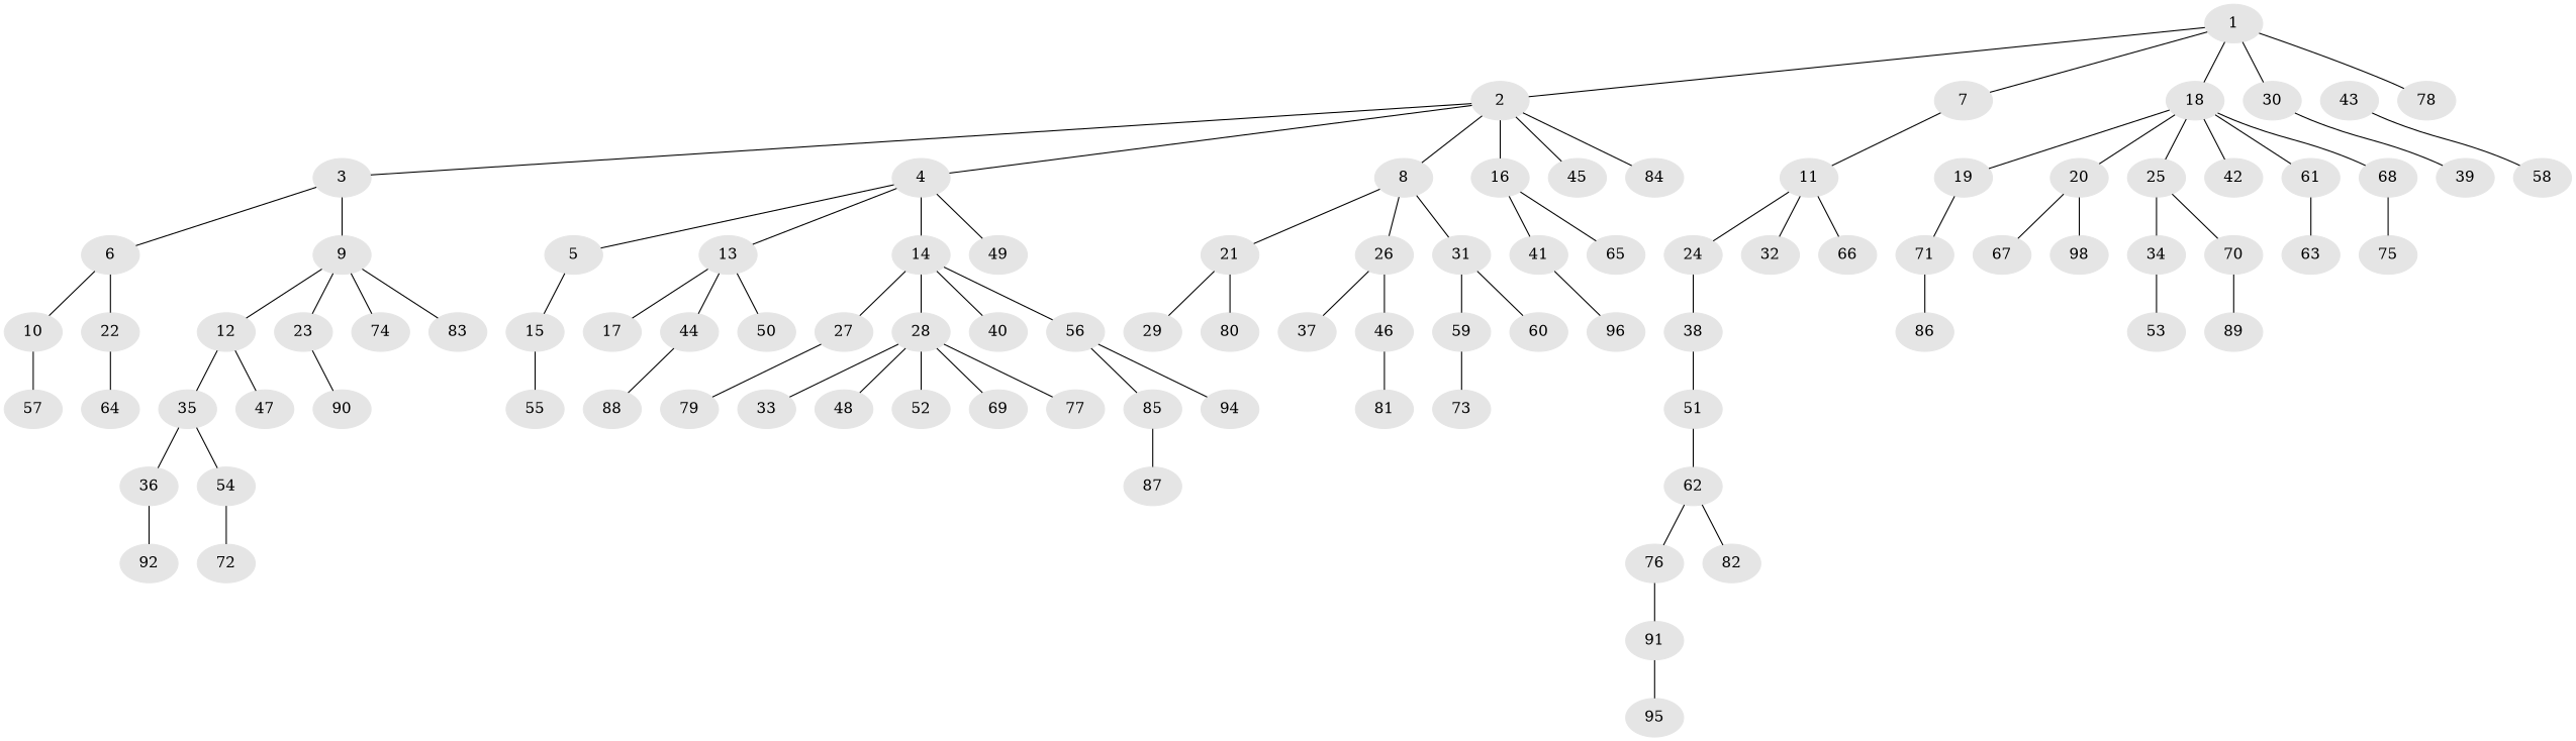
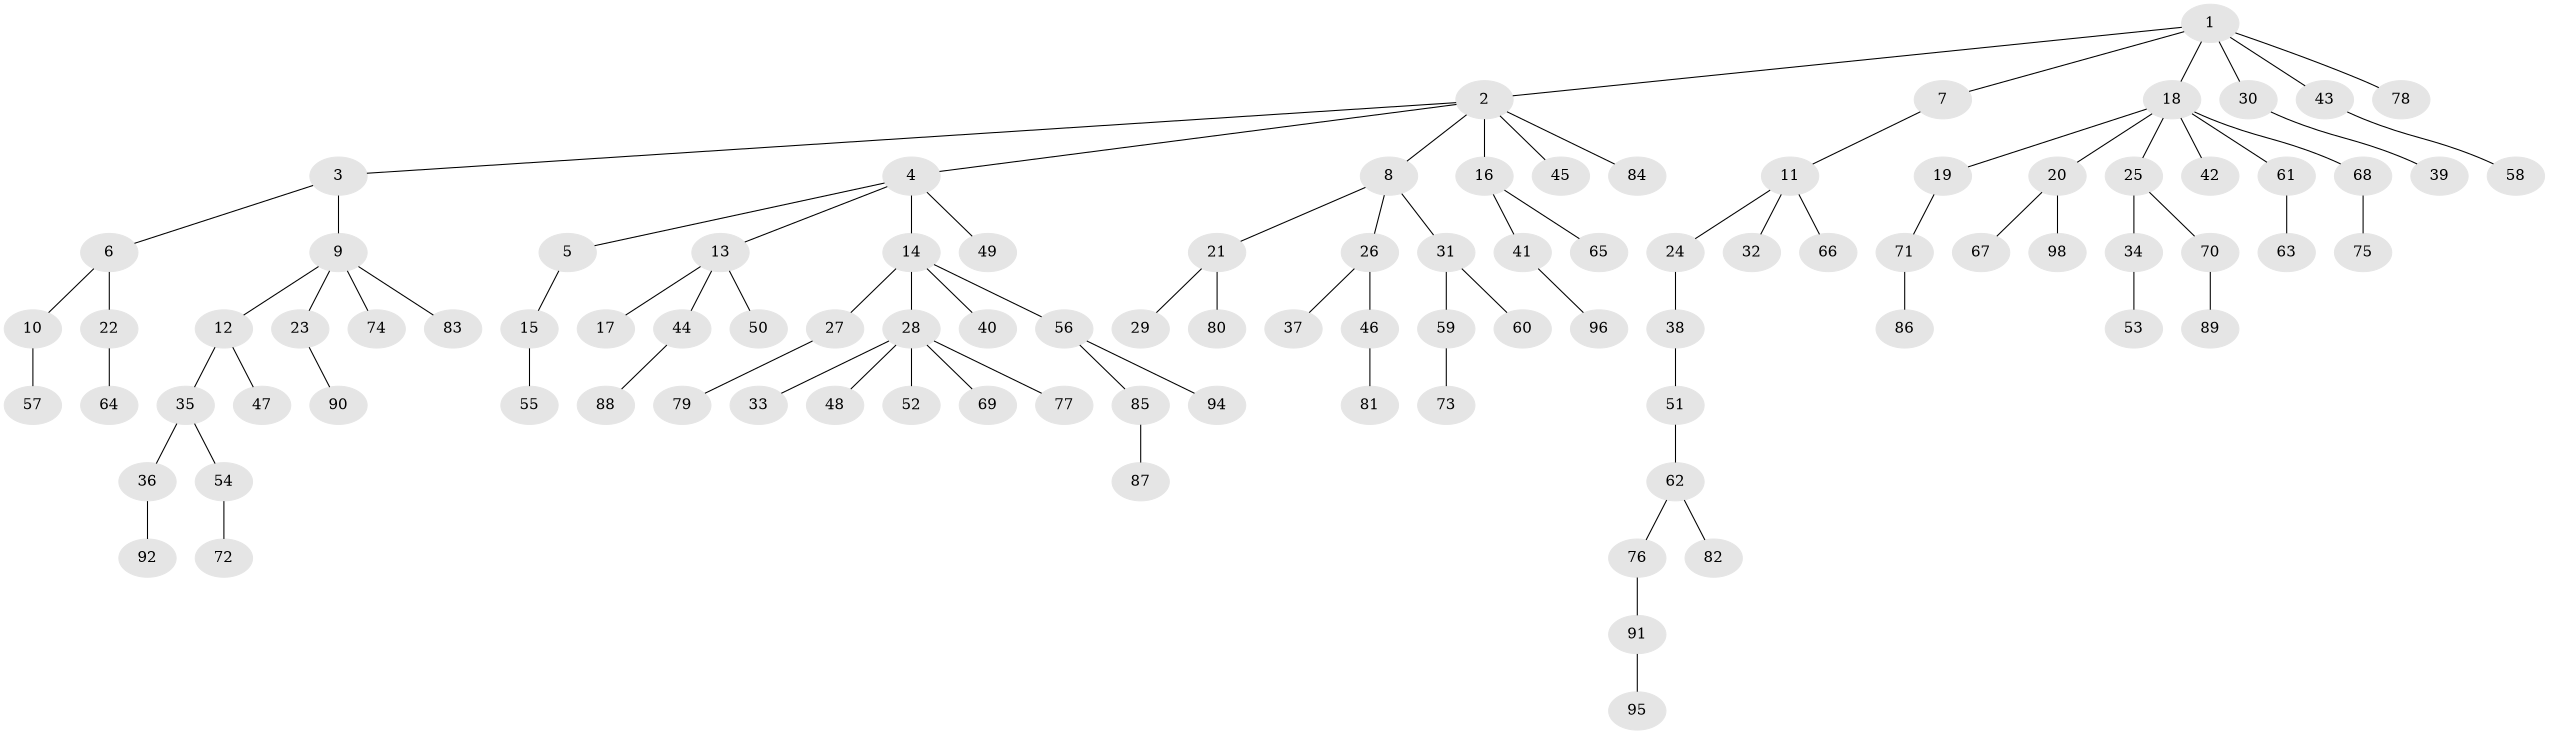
  graph {
    node [color=gray90 style=filled]
    1
    2
    7
    18
    30
    43
    78
    3
    4
    8
    16
    45
    84
    11
    19
    20
    25
    42
    61
    68
    39
    58
    6
    9
    5
    13
    14
    49
    21
    26
    31
    41
    65
    10
    22
    12
    23
    74
    83
    15
    17
    44
    50
    27
    28
    40
    56
    55
    57
    64
    24
    32
    66
    29
    80
    37
    46
    59
    60
    35
    47
    90
    38
    36
    54
    88
    79
    33
    48
    52
    69
    77
    85
    94
    96
    71
    67
    n78 [label=98]
    34
    70
    63
    75
    86
    51
    53
    89
    81
    73
    92
    72
    62
    76
    82
    87
    91
    95
    1 -- 2
    1 -- 7
    1 -- 18
    1 -- 30
+   1 -- 43
    1 -- 78
    2 -- 3
    2 -- 4
    2 -- 8
    2 -- 16
    2 -- 45
    2 -- 84
    7 -- 11
    18 -- 19
    18 -- 20
    18 -- 25
    18 -- 42
    18 -- 61
    18 -- 68
    30 -- 39
    43 -- 58
    3 -- 6
    3 -- 9
    4 -- 5
    4 -- 13
    4 -- 14
    4 -- 49
    8 -- 21
    8 -- 26
    8 -- 31
    16 -- 41
    16 -- 65
    11 -- 24
    11 -- 32
    11 -- 66
    19 -- 71
    20 -- 67
    20 -- n78
    25 -- 34
    25 -- 70
    61 -- 63
    68 -- 75
    6 -- 10
    6 -- 22
    9 -- 12
    9 -- 23
    9 -- 74
    9 -- 83
    5 -- 15
    13 -- 17
    13 -- 44
    13 -- 50
    14 -- 27
    14 -- 28
    14 -- 40
    14 -- 56
    21 -- 29
    21 -- 80
    26 -- 37
    26 -- 46
    31 -- 59
    31 -- 60
    41 -- 96
    10 -- 57
    22 -- 64
    12 -- 35
    12 -- 47
    23 -- 90
    15 -- 55
    44 -- 88
    27 -- 79
    28 -- 33
    28 -- 48
    28 -- 52
    28 -- 69
    28 -- 77
    56 -- 85
    56 -- 94
    24 -- 38
    46 -- 81
    59 -- 73
    35 -- 36
    35 -- 54
    38 -- 51
    36 -- 92
    54 -- 72
    85 -- 87
    71 -- 86
    34 -- 53
    70 -- 89
    51 -- 62
    62 -- 76
    62 -- 82
    76 -- 91
    91 -- 95
  }
